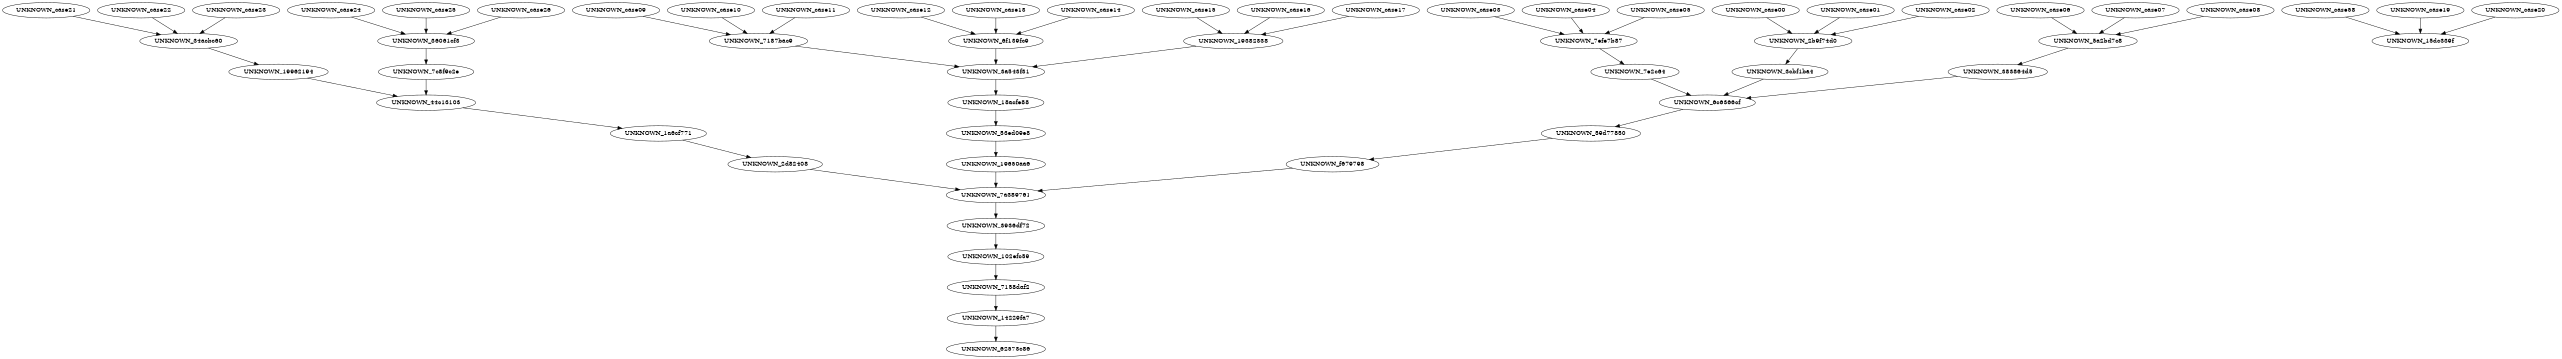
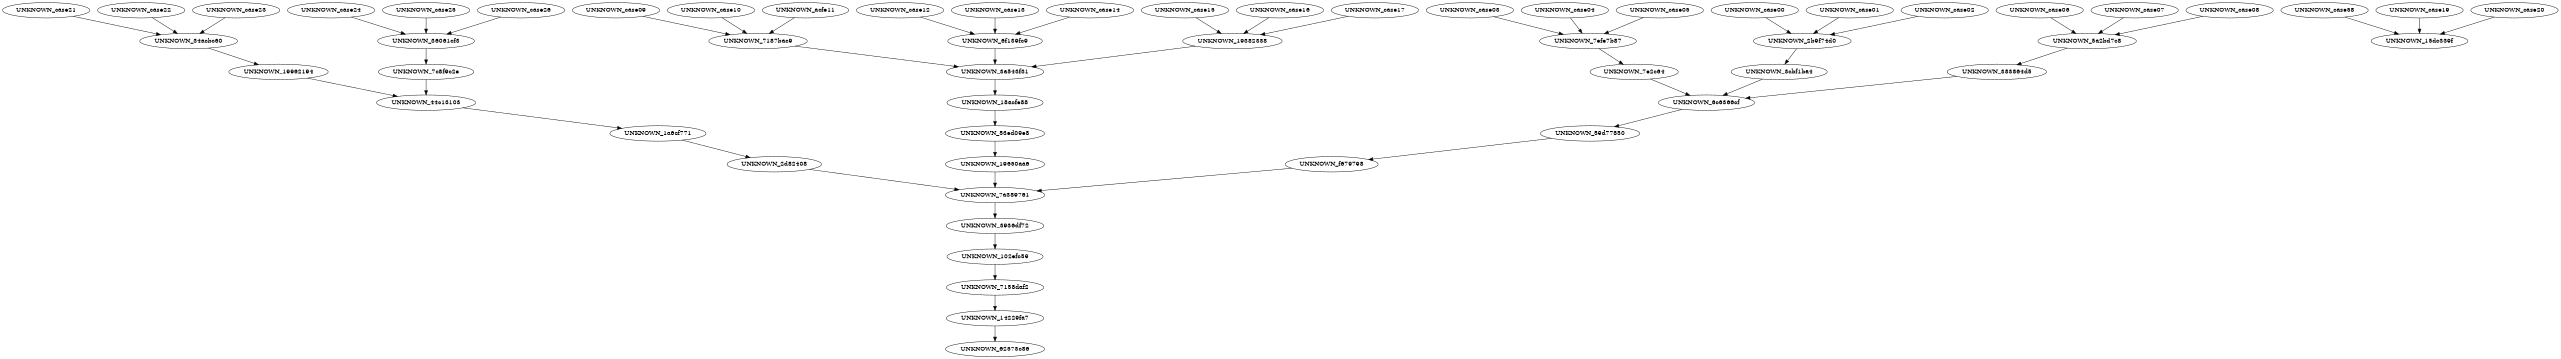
  digraph {
    UNKNOWN_case00
    UNKNOWN_2b9f74d0
    UNKNOWN_3cbf1ba4
    UNKNOWN_6c6366cf
    UNKNOWN_case01
    UNKNOWN_case02
    UNKNOWN_case03
    UNKNOWN_7efe7b87
    UNKNOWN_7e2c64
    UNKNOWN_case04
    UNKNOWN_case05
    UNKNOWN_case06
    UNKNOWN_5a2bd7c8
    UNKNOWN_383864d5
    UNKNOWN_case07
    UNKNOWN_case08
    UNKNOWN_case09
    UNKNOWN_7187bac9
    UNKNOWN_3a543f31
    UNKNOWN_18acfe88
    UNKNOWN_case10
-   UNKNOWN_case11
+   UNKNOWN_case11 [label=UNKNOWN_acfe11]
    UNKNOWN_case12
    UNKNOWN_6f139fc9
    UNKNOWN_case13
    UNKNOWN_case14
    UNKNOWN_case15
    UNKNOWN_19382338
    UNKNOWN_case16
    UNKNOWN_case17
    n31 [label=UNKNOWN_case58]
    UNKNOWN_15dc339f
    UNKNOWN_case19
    UNKNOWN_case20
    UNKNOWN_case21
    UNKNOWN_34acbc60
    UNKNOWN_19962194
    UNKNOWN_44c13103
    UNKNOWN_case22
    UNKNOWN_case23
    UNKNOWN_case24
    UNKNOWN_36061cf3
    UNKNOWN_7c8f9c2e
    UNKNOWN_case25
    UNKNOWN_case26
    UNKNOWN_59d77850
    UNKNOWN_53ed09e8
    UNKNOWN_1a6cf771
    UNKNOWN_2d82408
    UNKNOWN_f679798
    UNKNOWN_19650aa6
    UNKNOWN_7a389761
    UNKNOWN_3936df72
    UNKNOWN_102efc59
    UNKNOWN_7158daf2
    UNKNOWN_14229fa7
    UNKNOWN_62573c86
    UNKNOWN_case00 -> UNKNOWN_2b9f74d0
    UNKNOWN_2b9f74d0 -> UNKNOWN_3cbf1ba4
    UNKNOWN_3cbf1ba4 -> UNKNOWN_6c6366cf
    UNKNOWN_6c6366cf -> UNKNOWN_59d77850
    UNKNOWN_case01 -> UNKNOWN_2b9f74d0
    UNKNOWN_case02 -> UNKNOWN_2b9f74d0
    UNKNOWN_case03 -> UNKNOWN_7efe7b87
    UNKNOWN_7efe7b87 -> UNKNOWN_7e2c64
    UNKNOWN_7e2c64 -> UNKNOWN_6c6366cf
    UNKNOWN_case04 -> UNKNOWN_7efe7b87
    UNKNOWN_case05 -> UNKNOWN_7efe7b87
    UNKNOWN_case06 -> UNKNOWN_5a2bd7c8
    UNKNOWN_5a2bd7c8 -> UNKNOWN_383864d5
    UNKNOWN_383864d5 -> UNKNOWN_6c6366cf
    UNKNOWN_case07 -> UNKNOWN_5a2bd7c8
    UNKNOWN_case08 -> UNKNOWN_5a2bd7c8
    UNKNOWN_case09 -> UNKNOWN_7187bac9
    UNKNOWN_7187bac9 -> UNKNOWN_3a543f31
    UNKNOWN_3a543f31 -> UNKNOWN_18acfe88
    UNKNOWN_18acfe88 -> UNKNOWN_53ed09e8
    UNKNOWN_case10 -> UNKNOWN_7187bac9
    UNKNOWN_case11 -> UNKNOWN_7187bac9
    UNKNOWN_case12 -> UNKNOWN_6f139fc9
    UNKNOWN_6f139fc9 -> UNKNOWN_3a543f31
    UNKNOWN_case13 -> UNKNOWN_6f139fc9
    UNKNOWN_case14 -> UNKNOWN_6f139fc9
    UNKNOWN_case15 -> UNKNOWN_19382338
    UNKNOWN_19382338 -> UNKNOWN_3a543f31
    UNKNOWN_case16 -> UNKNOWN_19382338
    UNKNOWN_case17 -> UNKNOWN_19382338
    n31 -> UNKNOWN_15dc339f
    UNKNOWN_case19 -> UNKNOWN_15dc339f
    UNKNOWN_case20 -> UNKNOWN_15dc339f
    UNKNOWN_case21 -> UNKNOWN_34acbc60
    UNKNOWN_34acbc60 -> UNKNOWN_19962194
    UNKNOWN_19962194 -> UNKNOWN_44c13103
    UNKNOWN_44c13103 -> UNKNOWN_1a6cf771
    UNKNOWN_case22 -> UNKNOWN_34acbc60
    UNKNOWN_case23 -> UNKNOWN_34acbc60
    UNKNOWN_case24 -> UNKNOWN_36061cf3
    UNKNOWN_36061cf3 -> UNKNOWN_7c8f9c2e
    UNKNOWN_7c8f9c2e -> UNKNOWN_44c13103
    UNKNOWN_case25 -> UNKNOWN_36061cf3
    UNKNOWN_case26 -> UNKNOWN_36061cf3
    UNKNOWN_59d77850 -> UNKNOWN_f679798
    UNKNOWN_53ed09e8 -> UNKNOWN_19650aa6
    UNKNOWN_1a6cf771 -> UNKNOWN_2d82408
    UNKNOWN_2d82408 -> UNKNOWN_7a389761
    UNKNOWN_f679798 -> UNKNOWN_7a389761
    UNKNOWN_19650aa6 -> UNKNOWN_7a389761
    UNKNOWN_7a389761 -> UNKNOWN_3936df72
    UNKNOWN_3936df72 -> UNKNOWN_102efc59
    UNKNOWN_102efc59 -> UNKNOWN_7158daf2
    UNKNOWN_7158daf2 -> UNKNOWN_14229fa7
    UNKNOWN_14229fa7 -> UNKNOWN_62573c86
  }
